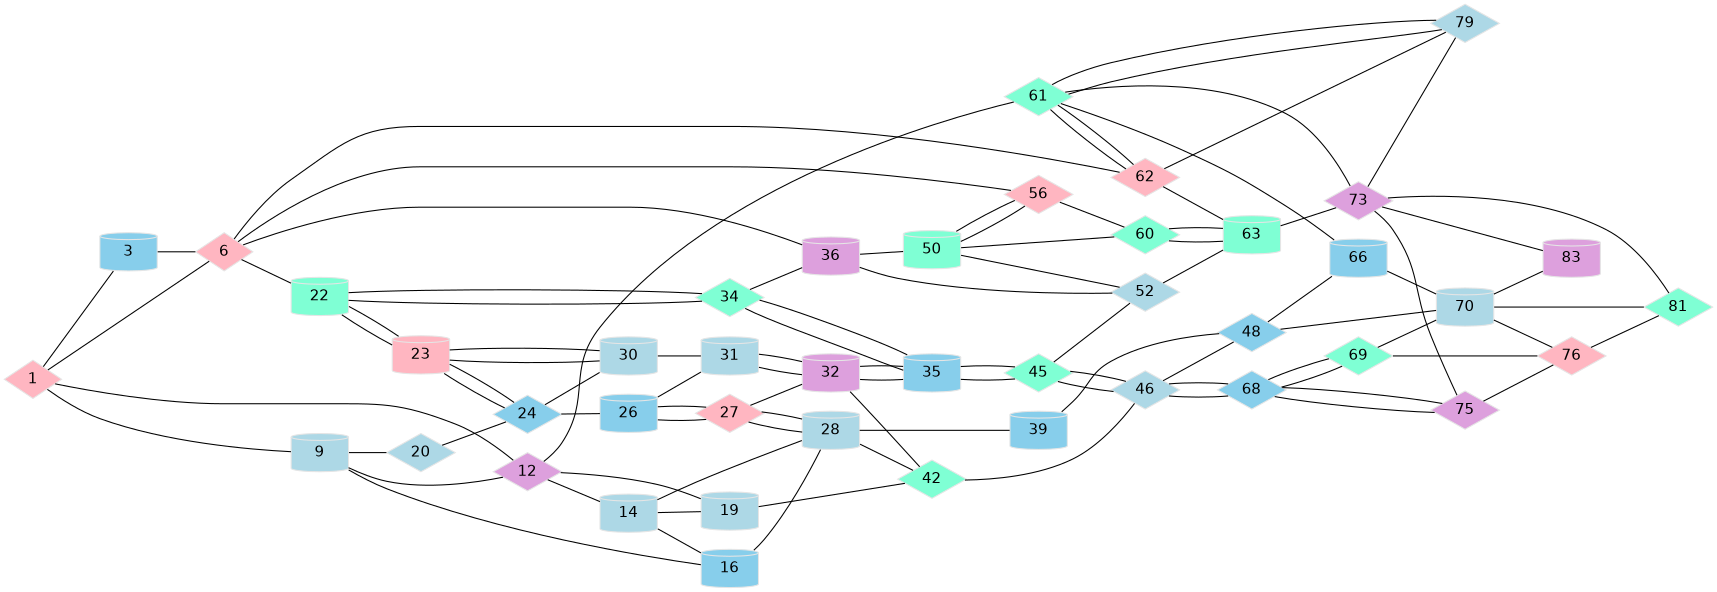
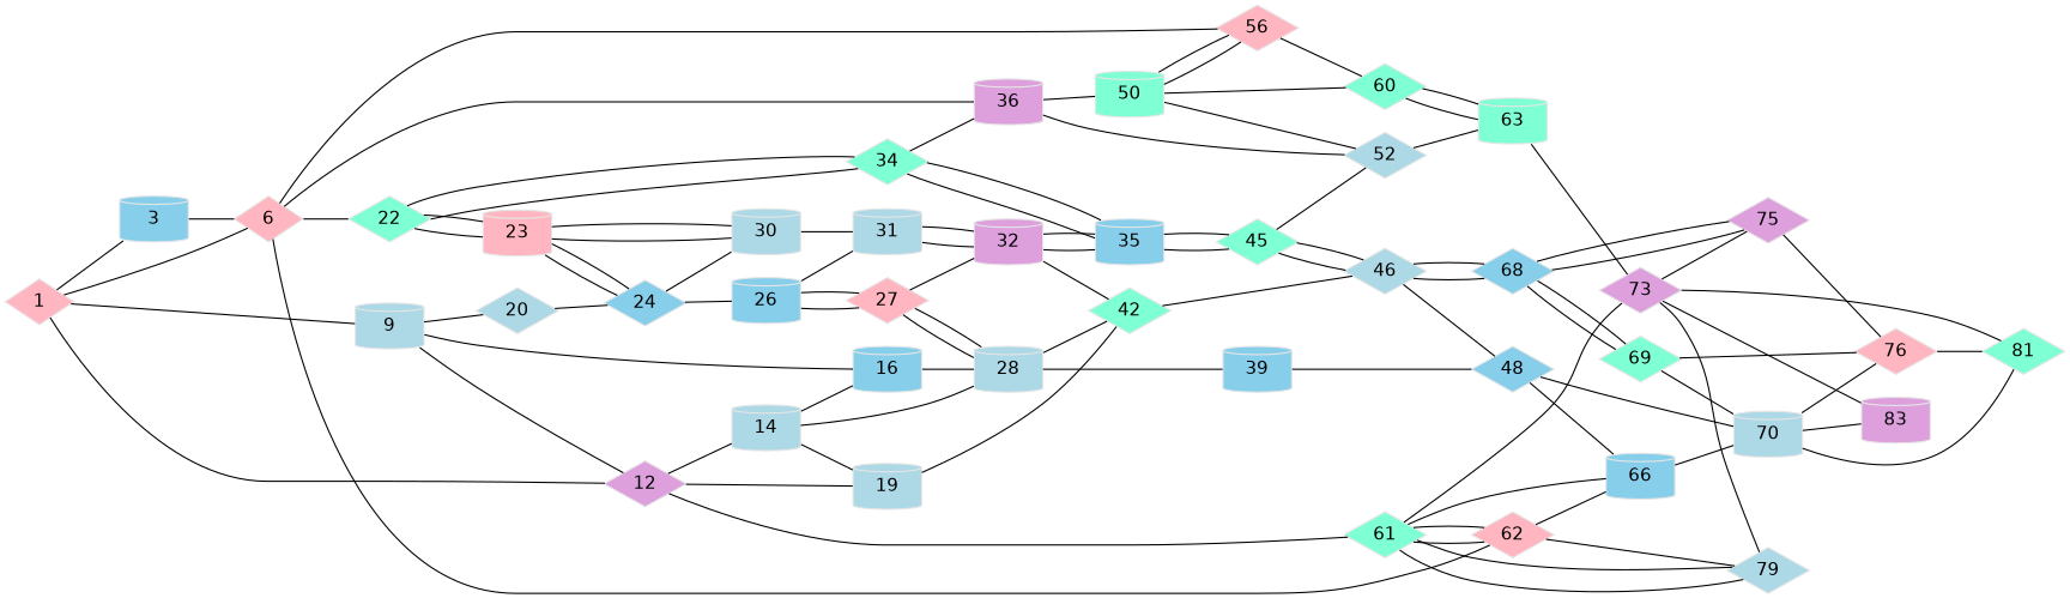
  graph {
    fontname="DejaVu Sans"
    rankdir=LR
    node [color=gray90 fillcolor=lightblue fontname="DejaVu Sans" shape=diamond style=filled]
    edge [fontname="DejaVu Sans"]
    1 [fillcolor=lightpink super="+5+2"]
    3 [fillcolor=skyblue shape=cylinder super="+4"]
    6 [fillcolor=lightpink super="+55+7"]
    9 [shape=cylinder super="+15+10"]
    12 [fillcolor=plum super="+13"]
-   22 [fillcolor=aquamarine shape=cylinder]
+   22 [fillcolor=aquamarine]
    36 [fillcolor=plum shape=cylinder super="+37"]
    56 [fillcolor=lightpink]
    62 [fillcolor=lightpink super="+65"]
    16 [fillcolor=skyblue shape=cylinder]
    20
    14 [shape=cylinder super="+17"]
    19 [shape=cylinder]
    61 [fillcolor=aquamarine super="+67"]
    23 [fillcolor=lightpink shape=cylinder]
    34 [fillcolor=aquamarine]
    50 [fillcolor=aquamarine shape=cylinder super="+51"]
    52 [super="+53"]
    60 [fillcolor=aquamarine]
    63 [fillcolor=aquamarine shape=cylinder super="+64"]
    79
    28 [shape=cylinder super="+29+38"]
    24 [fillcolor=skyblue super="+25"]
    42 [fillcolor=aquamarine]
    66 [fillcolor=skyblue shape=cylinder]
    73 [fillcolor=plum super="+74+80"]
    39 [fillcolor=skyblue shape=cylinder super="+44+40"]
    48 [fillcolor=skyblue super="+57"]
    30 [shape=cylinder]
    26 [fillcolor=skyblue shape=cylinder]
    35 [fillcolor=skyblue shape=cylinder]
    31 [shape=cylinder]
    27 [fillcolor=lightpink]
    32 [fillcolor=plum shape=cylinder super="+33"]
    46 [super="+47"]
    45 [fillcolor=aquamarine]
    70 [shape=cylinder super="+71"]
    68 [fillcolor=skyblue]
    69 [fillcolor=aquamarine]
    75 [fillcolor=plum]
    76 [fillcolor=lightpink super="+78"]
    81 [fillcolor=aquamarine]
    83 [fillcolor=plum shape=cylinder]
    1 -- 3
    1 -- 6
    1 -- 9
    1 -- 12
    3 -- 6 [weight=2]
    6 -- 22
    6 -- 36
    6 -- 56
    6 -- 62
    9 -- 12
    9 -- 16
    9 -- 20 [weight=2]
    12 -- 14
    12 -- 19
    12 -- 61 [weight=2]
    22 -- 23
    22 -- 23
    22 -- 34
    22 -- 34
    36 -- 50
    36 -- 52
    56 -- 60
-   62 -- 63
+   62 -- 66
    62 -- 79
    16 -- 28
    20 -- 24
    14 -- 16
    14 -- 19
    14 -- 28
    19 -- 42
    61 -- 62
    61 -- 62
    61 -- 79
    61 -- 79
    61 -- 66
    61 -- 73
    23 -- 24
    23 -- 24
    23 -- 30
    23 -- 30
    34 -- 36
    34 -- 35
    34 -- 35
    50 -- 56
    50 -- 56
    50 -- 52 [weight=2]
    50 -- 60
    52 -- 63
    60 -- 63
    60 -- 63
    63 -- 73
    28 -- 42
    28 -- 39 [weight=2]
    24 -- 30
    24 -- 26
    42 -- 46
    66 -- 70
    73 -- 79
    73 -- 75
    73 -- 81
    73 -- 83
    39 -- 48 [weight=2]
    48 -- 66
    48 -- 70
    30 -- 31
    26 -- 31
    26 -- 27
    26 -- 27
    35 -- 45
    35 -- 45
    31 -- 32
    31 -- 32
    27 -- 28
    27 -- 28
    27 -- 32
    32 -- 42
    32 -- 35
    32 -- 35
    46 -- 48
    46 -- 68
    46 -- 68
    45 -- 52
    45 -- 46
    45 -- 46
    70 -- 76
    70 -- 81
    70 -- 83 [weight=2]
    68 -- 69
    68 -- 69
    68 -- 75
    68 -- 75
    69 -- 70
    69 -- 76
    75 -- 76
    76 -- 81
  }
